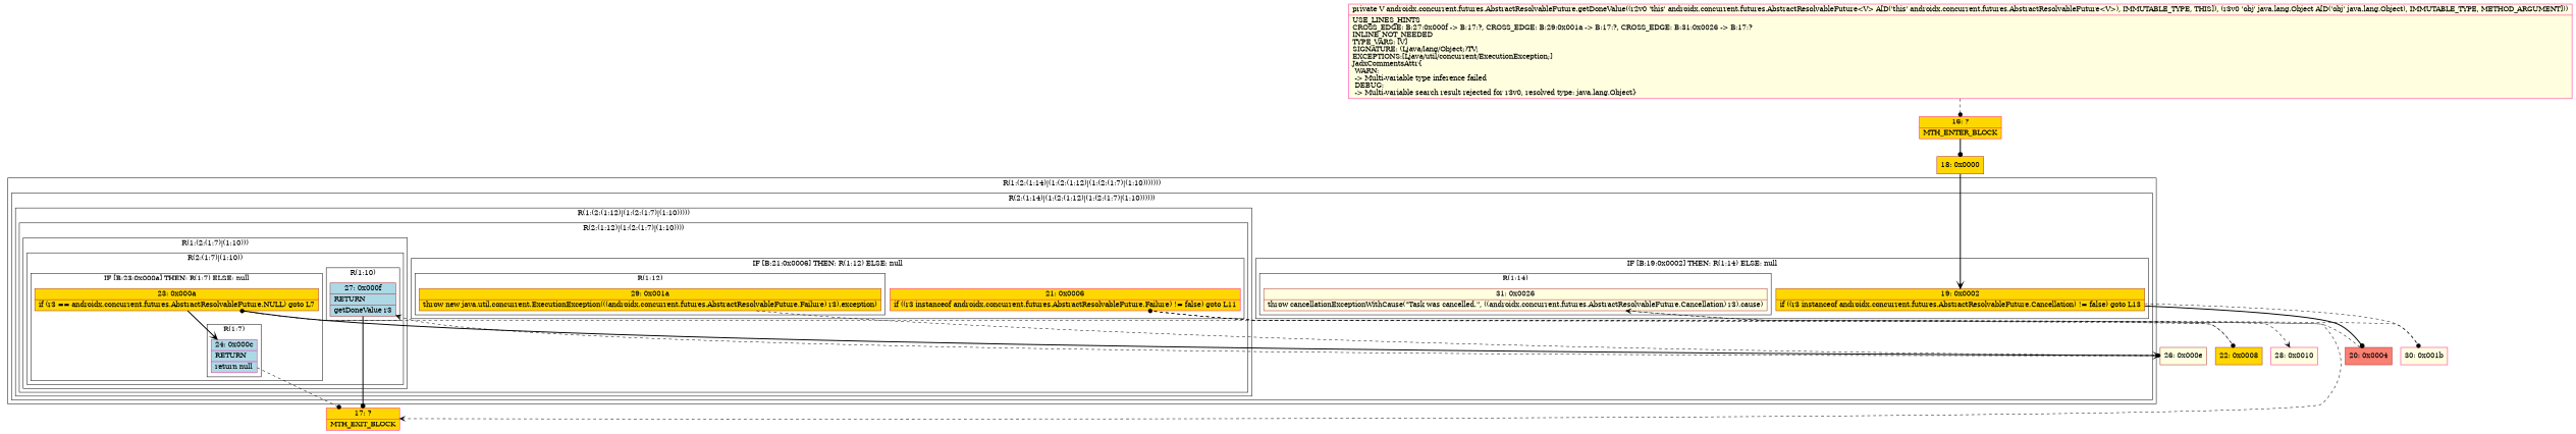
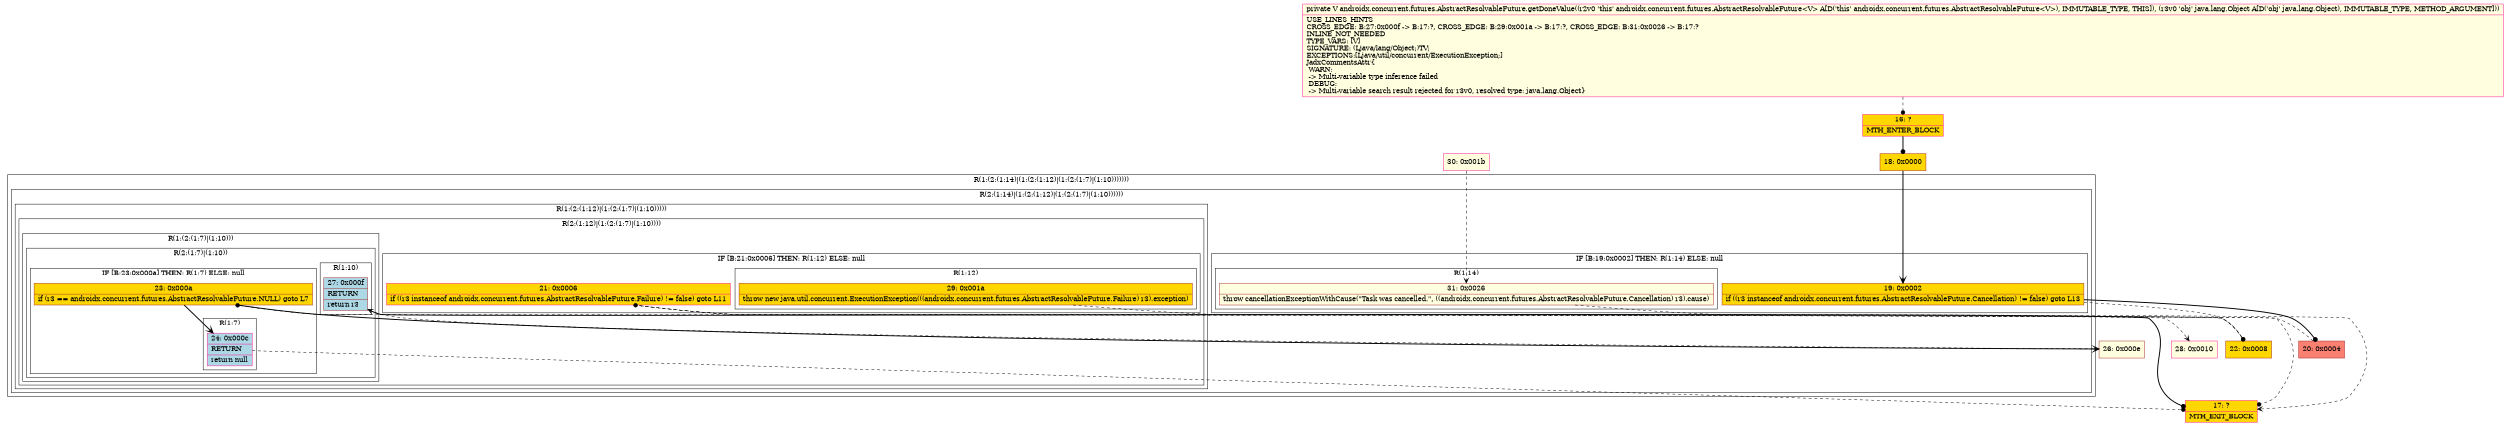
  digraph {
    node [color=brown fillcolor=gold shape=record style=filled]
    edge [arrowhead=dot style=dashed]
    n1 [fillcolor=lightyellow label="{31\:\ 0x0026|throw cancellationExceptionWithCause(\"Task was cancelled.\", ((androidx.concurrent.futures.AbstractResolvableFuture.Cancellation) r3).cause)\l}"]
    n2 [label="{19\:\ 0x0002|if ((r3 instanceof androidx.concurrent.futures.AbstractResolvableFuture.Cancellation) != false) goto L13\l}"]
    n3 [label="{29\:\ 0x001a|throw new java.util.concurrent.ExecutionException(((androidx.concurrent.futures.AbstractResolvableFuture.Failure) r3).exception)\l}"]
    n4 [color=deeppink label="{21\:\ 0x0006|if ((r3 instanceof androidx.concurrent.futures.AbstractResolvableFuture.Failure) != false) goto L11\l}"]
    n5 [color=deeppink fillcolor=lightblue label="{24\:\ 0x000c|RETURN\l|return null\l}"]
    n6 [label="{23\:\ 0x000a|if (r3 == androidx.concurrent.futures.AbstractResolvableFuture.NULL) goto L7\l}"]
-   n7 [fillcolor=lightblue label="{27\:\ 0x000f|RETURN\l|getDoneValue r3\l}"]
+   n7 [fillcolor=lightblue label="{27\:\ 0x000f|RETURN\l|return r3\l}"]
    n8 [color=deeppink label="{17\:\ ?|MTH_EXIT_BLOCK\l}"]
    n9 [fillcolor=salmon label="{20\:\ 0x0004}"]
    n10 [color=deeppink fillcolor=lightyellow label="{30\:\ 0x001b}"]
    n11 [label="{22\:\ 0x0008}"]
    n12 [color=deeppink fillcolor=lightyellow label="{28\:\ 0x0010}"]
    n13 [fillcolor=lightyellow label="{26\:\ 0x000e}"]
    n14 [color=deeppink label="{16\:\ ?|MTH_ENTER_BLOCK\l}"]
    n15 [label="{18\:\ 0x0000}"]
    n16 [color=deeppink fillcolor=lightyellow label="{private V androidx.concurrent.futures.AbstractResolvableFuture.getDoneValue((r2v0 'this' androidx.concurrent.futures.AbstractResolvableFuture\<V\> A[D('this' androidx.concurrent.futures.AbstractResolvableFuture\<V\>), IMMUTABLE_TYPE, THIS]), (r3v0 'obj' java.lang.Object A[D('obj' java.lang.Object), IMMUTABLE_TYPE, METHOD_ARGUMENT]))  | USE_LINES_HINTS\lCROSS_EDGE: B:27:0x000f \-\> B:17:?, CROSS_EDGE: B:29:0x001a \-\> B:17:?, CROSS_EDGE: B:31:0x0026 \-\> B:17:?\lINLINE_NOT_NEEDED\lTYPE_VARS: [V]\lSIGNATURE: (Ljava\/lang\/Object;)TV;\lEXCEPTIONS:[Ljava\/util\/concurrent\/ExecutionException;]\lJadxCommentsAttr\{\l WARN: \l \-\> Multi\-variable type inference failed\l DEBUG: \l \-\> Multi\-variable search result rejected for r3v0, resolved type: java.lang.Object\}\l}"]
    subgraph cluster_1 {
      label="R(1:(2:(1:14)|(1:(2:(1:12)|(1:(2:(1:7)|(1:10)))))))"
      subgraph cluster_2 {
        label="R(2:(1:14)|(1:(2:(1:12)|(1:(2:(1:7)|(1:10))))))"
        subgraph cluster_3 {
          label="IF [B:19:0x0002] THEN: R(1:14) ELSE: null"
          n2
          subgraph cluster_4 {
            label="R(1:14)"
            n1
          }
        }
        subgraph cluster_5 {
          label="R(1:(2:(1:12)|(1:(2:(1:7)|(1:10)))))"
          subgraph cluster_6 {
            label="R(2:(1:12)|(1:(2:(1:7)|(1:10))))"
            subgraph cluster_7 {
              label="IF [B:21:0x0006] THEN: R(1:12) ELSE: null"
              n4
              subgraph cluster_8 {
                label="R(1:12)"
                n3
              }
            }
            subgraph cluster_9 {
              label="R(1:(2:(1:7)|(1:10)))"
              subgraph cluster_10 {
                label="R(2:(1:7)|(1:10))"
                subgraph cluster_11 {
                  label="IF [B:23:0x000a] THEN: R(1:7) ELSE: null"
                  n6
                  subgraph cluster_12 {
                    label="R(1:7)"
                    n5
                  }
                }
                subgraph cluster_13 {
                  label="R(1:10)"
                  n7
                }
              }
            }
          }
        }
      }
    }
    n1 -> n8 [arrowhead=vee]
    n2 -> n9 [style=bold]
-   n2 -> n10
-   n3 -> n13
+   n2 -> n11
+   n3 -> n8
    n4 -> n11
    n4 -> n12 [arrowhead=vee]
    n5 -> n8
    n6 -> n5 [arrowhead=vee style=bold]
    n6 -> n13 [arrowhead=vee style=bold]
    n7 -> n8 [style=bold]
    n9 -> n4
    n10 -> n1 [arrowhead=vee]
    n11 -> n6
    n13 -> n7 [arrowhead=vee]
    n14 -> n15 [style=bold]
    n15 -> n2 [arrowhead=vee style=bold]
    n16 -> n14
  }
